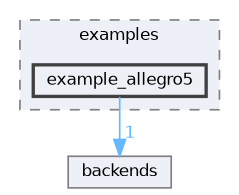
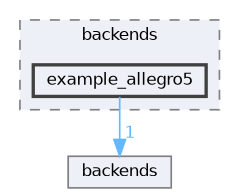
  digraph {
    compound=true
    node [fillcolor="#edf0f7" fontname=Helvetica fontsize=10 shape=box]
    n1 [color=grey25 height=0.2 label=example_allegro5 style="filled,bold" width=0.4]
    n2 [color=grey50 height=0.2 label=backends style=filled width=0.4]
    subgraph cluster_1 {
      bgcolor="#edf0f7"
      fontname=Helvetica
      fontsize=10
-     label=examples
+     label=backends
      pencolor=grey50
      style="filled,dashed"
      n1
    }
    n1 -> n2 [color=steelblue1 fontcolor=steelblue1 fontname=Helvetica fontsize=10 headlabel=1 labeldistance=1.5 labelfontname=Helvetica labelfontsize=10]
  }
